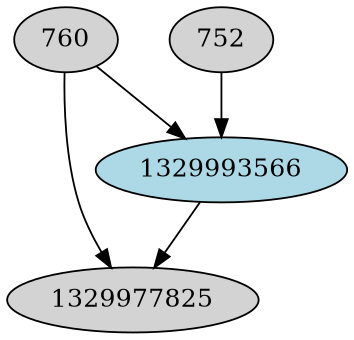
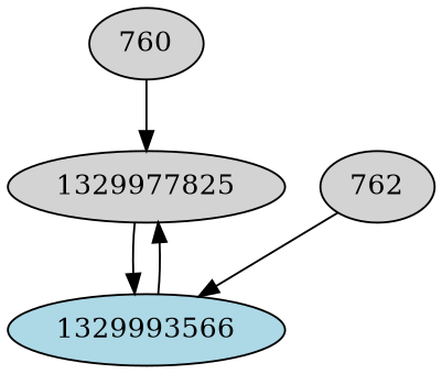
  strict digraph {
    node [fillcolor=lightgrey style=filled]
    760
    1329977825
    1329993566 [fillcolor=lightblue]
-   762 [label=752]
+   762
    760 -> 1329977825
-   760 -> 1329993566
+   1329977825 -> 1329993566
    1329993566 -> 1329977825
    762 -> 1329993566
  }
